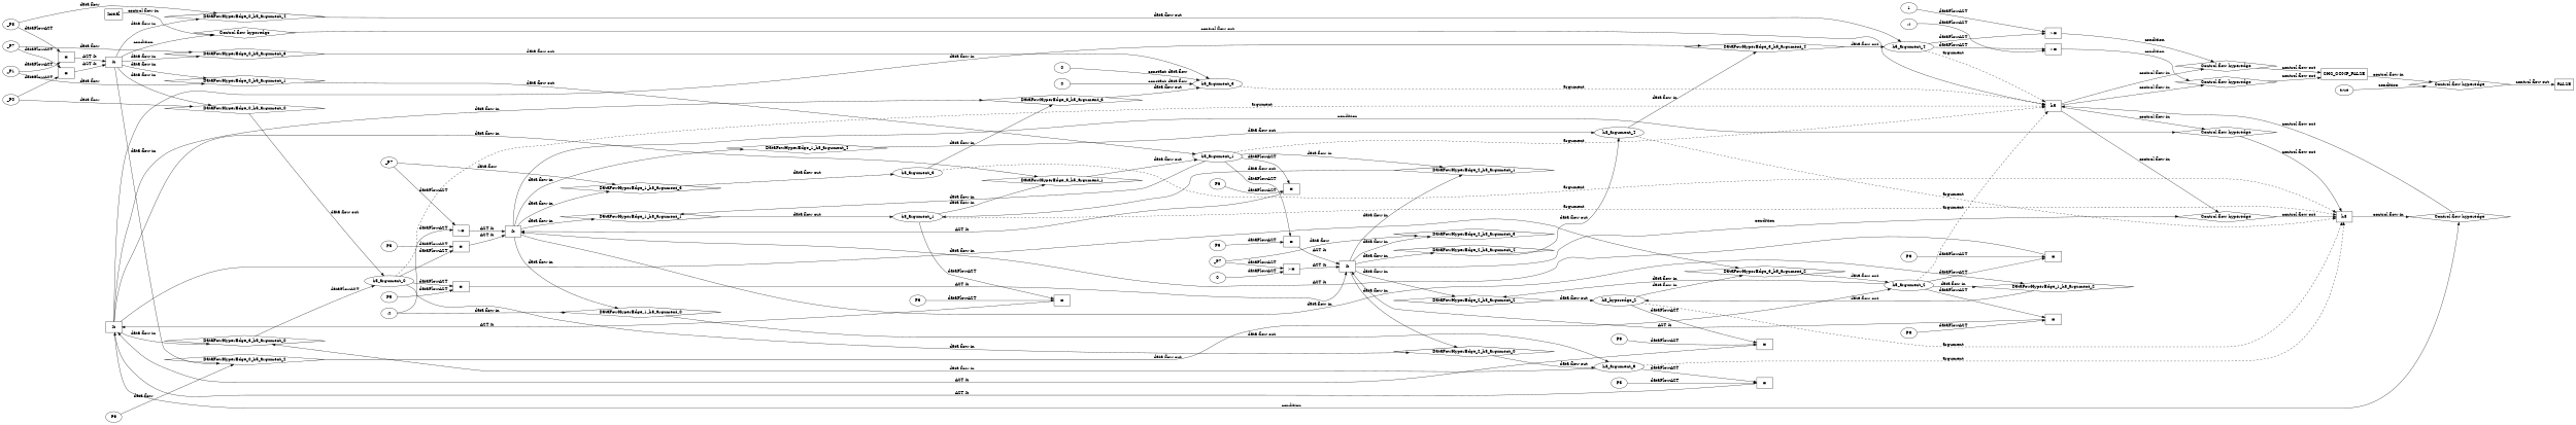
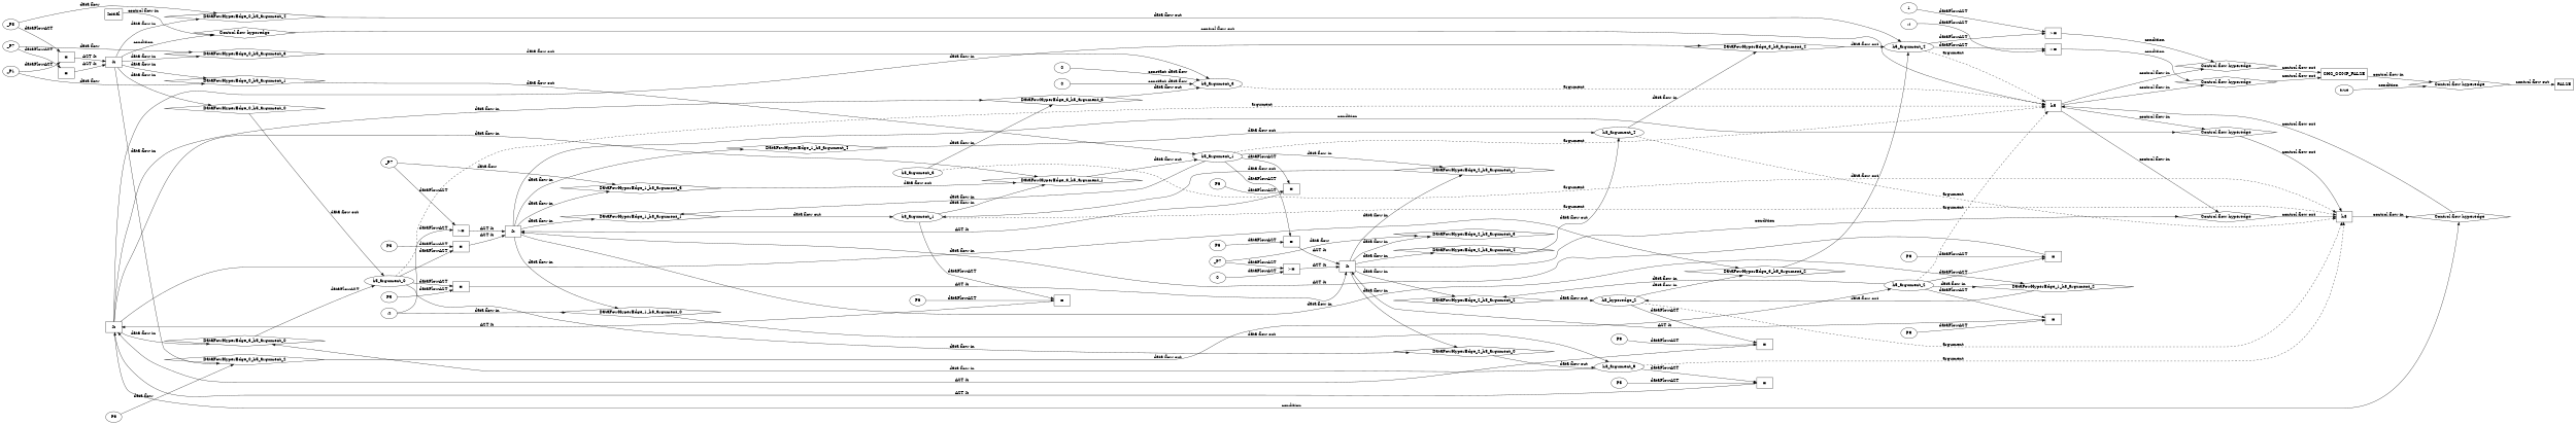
  digraph {
    rankdir=LR
    node [nodeName=argument0 shape=diamond]
    n1 [label=CHC_COMP_FALSE nodeName=CHC_COMP_FALSE shape=rect]
    n2 [label="Control flow hyperedge" nodeName=ControlFowHyperEdge_6]
    n3 [label=FALSE nodeName=FALSE shape=rect]
    n4 [label=h5 nodeName=h5 shape=rect]
    n5 [label="Control flow hyperedge" nodeName=ControlFowHyperEdge_1]
    n6 [label="Control flow hyperedge" nodeName=ControlFowHyperEdge_2]
    n7 [label="Control flow hyperedge" nodeName=ControlFowHyperEdge_4]
    n8 [label="Control flow hyperedge" nodeName=ControlFowHyperEdge_5]
    n9 [label=h8 nodeName=h8 shape=rect]
    n10 [label="Control flow hyperedge" nodeName=ControlFowHyperEdge_3]
    n11 [label=Initial nodeName=Initial shape=rect]
    n12 [label="Control flow hyperedge" nodeName=ControlFowHyperEdge_0]
    n13 [label=h5_argument_0 shape=oval]
    n14 [label="=" nodeName=xxxh8___h5_1xxxguard1_node_0 shape=rect]
    n15 [label="=" nodeName=xxxh8___h5_2xxxguard1_node_0 shape=rect]
    n16 [label=DataFowHyperEdge_2_h8_argument_0 nodeName=DataFowHyperEdge_2_h8_argument_0]
    n17 [label="&" nodeName=xxxh8___h5_1xxx_and shape=rect]
    n18 [label="&" nodeName=xxxh8___h5_2xxx_and shape=rect]
    n19 [label=DataFowHyperEdge_1_h8_argument_0 nodeName=DataFowHyperEdge_1_h8_argument_0]
    n20 [label=h8_argument_9 shape=oval]
    n21 [label=h5_argument_1 nodeName=argument1 shape=oval]
    n22 [label="=" nodeName=xxxh8___h5_1xxxguard2_node_0 shape=rect]
    n23 [label="=" nodeName=xxxh8___h5_2xxxguard2_node_0 shape=rect]
    n24 [label=DataFowHyperEdge_1_h8_argument_1 nodeName=DataFowHyperEdge_1_h8_argument_1]
    n25 [label=DataFowHyperEdge_2_h8_argument_1 nodeName=DataFowHyperEdge_2_h8_argument_1]
    n26 [label=h8_argument_1 nodeName=argument1 shape=oval]
    n27 [label=h5_argument_2 nodeName=argument2 shape=oval]
    n28 [label="=" nodeName=xxxh8___h5_1xxxguard3_node_0 shape=rect]
    n29 [label="=" nodeName=xxxh8___h5_2xxxguard3_node_0 shape=rect]
    n30 [label=DataFowHyperEdge_1_h8_argument_2 nodeName=DataFowHyperEdge_1_h8_argument_2]
    n31 [label=DataFowHyperEdge_2_h8_argument_2 nodeName=DataFowHyperEdge_2_h8_argument_2]
    n32 [label=h8_hyperedge_2 nodeName=argument2 shape=oval]
    n33 [label=h5_argument_3 nodeName=argument3 shape=oval]
    n34 [label=h5_argument_4 nodeName=argument4 shape=oval]
    n35 [label=">=" nodeName=xxxCHC_COMP_FALSE___h5_4xxxguard_0_node_0 shape=rect]
    n36 [label=">=" nodeName=xxxCHC_COMP_FALSE___h5_5xxxguard_0_node_0 shape=rect]
    n37 [label="=" nodeName=xxxh5___h8_3xxxguard_0_node_0 shape=rect]
    n38 [label=DataFowHyperEdge_3_h5_argument_0 nodeName=DataFowHyperEdge_3_h5_argument_0]
    n39 [label="&" nodeName=xxxh5___h8_3xxx_and shape=rect]
    n40 [label="=" nodeName=xxxh5___h8_3xxxguard1_node_0 shape=rect]
    n41 [label=DataFowHyperEdge_3_h5_argument_1 nodeName=DataFowHyperEdge_3_h5_argument_1]
    n42 [label="=" nodeName=xxxh5___h8_3xxxguard2_node_0 shape=rect]
    n43 [label=DataFowHyperEdge_3_h5_argument_2 nodeName=DataFowHyperEdge_3_h5_argument_2]
    n44 [label=h8_argument_3 nodeName=argument3 shape=oval]
    n45 [label=DataFowHyperEdge_3_h5_argument_3 nodeName=DataFowHyperEdge_3_h5_argument_3]
    n46 [label=h8_argument_4 nodeName=argument4 shape=oval]
    n47 [label=DataFowHyperEdge_3_h5_argument_4 nodeName=DataFowHyperEdge_3_h5_argument_4]
    n48 [label="&" nodeName=xxxh5___Initial_0xxx_and shape=rect]
    n49 [label=DataFowHyperEdge_0_h5_argument_3 nodeName=DataFowHyperEdge_0_h5_argument_3]
    n50 [label=DataFowHyperEdge_0_h5_argument_1 nodeName=DataFowHyperEdge_0_h5_argument_1]
    n51 [label=DataFowHyperEdge_0_h5_argument_0 nodeName=DataFowHyperEdge_0_h5_argument_0]
    n52 [label=DataFowHyperEdge_0_h5_argument_4 nodeName=DataFowHyperEdge_0_h5_argument_4]
    n53 [label=DataFowHyperEdge_0_h5_argument_2 nodeName=DataFowHyperEdge_0_h5_argument_2]
    n54 [label="=" nodeName=xxxh5___Initial_0xxxguard_0_node_0 shape=rect]
    n55 [label=_P8 nodeName=xxxh5___Initial_0xxxdataFlow3_node_0 shape=""]
    n56 [label=_P1 nodeName=xxxh5___Initial_0xxxdataFlow1_node_0 shape=""]
    n57 [label="=" nodeName=xxxh5___Initial_0xxxguard1_node_0 shape=rect]
    n58 [label=_P7 nodeName=xxxh5___Initial_0xxxdataFlow_0_node_0 shape=""]
-   n59 [label=_P0 nodeName=xxxh5___Initial_0xxxdataFlow2_node_0 shape=""]
    n60 [label=P9 nodeName=xxxh5___Initial_0xxxdataFlow4_node_0 shape=""]
    n61 [label=DataFowHyperEdge_1_h8_argument_3 nodeName=DataFowHyperEdge_1_h8_argument_3]
    n62 [label=DataFowHyperEdge_1_h8_argument_4 nodeName=DataFowHyperEdge_1_h8_argument_4]
    n63 [label=">=" nodeName=xxxh8___h5_1xxxguard_0_node_0 shape=rect]
    n64 [label=-2 nodeName=xxxh8___h5_1xxxguard_0_node_1 shape=""]
    n65 [label=_P7 nodeName=xxxh8___h5_1xxxdataFlow_0_node_0 shape=""]
    n66 [label=P5 nodeName=xxxh8___h5_1xxxguard1_node_1 shape=""]
    n67 [label=P6 nodeName=xxxh8___h5_1xxxguard2_node_1 shape=""]
    n68 [label=P9 nodeName=xxxh8___h5_1xxxguard3_node_1 shape=""]
    n69 [label=DataFowHyperEdge_2_h8_argument_3 nodeName=DataFowHyperEdge_2_h8_argument_3]
    n70 [label=DataFowHyperEdge_2_h8_argument_4 nodeName=DataFowHyperEdge_2_h8_argument_4]
    n71 [label=">=" nodeName=xxxh8___h5_2xxxguard_0_node_0 shape=rect]
    n72 [label=0 nodeName=xxxh8___h5_2xxxguard_0_node_2 shape=""]
    n73 [label=_P7 nodeName=xxxh8___h5_2xxxdataFlow_0_node_0 shape=""]
    n74 [label=P5 nodeName=xxxh8___h5_2xxxguard1_node_1 shape=""]
    n75 [label=P6 nodeName=xxxh8___h5_2xxxguard2_node_1 shape=""]
    n76 [label=P9 nodeName=xxxh8___h5_2xxxguard3_node_1 shape=""]
    n77 [label=P5 nodeName=xxxh5___h8_3xxxguard_0_node_1 shape=""]
    n78 [label=P6 nodeName=xxxh5___h8_3xxxguard1_node_1 shape=""]
    n79 [label=P9 nodeName=xxxh5___h8_3xxxguard2_node_1 shape=""]
    n80 [label=-1 nodeName=xxxCHC_COMP_FALSE___h5_4xxxguard_0_node_1 shape=""]
    n81 [label=1 nodeName=xxxCHC_COMP_FALSE___h5_5xxxguard_0_node_2 shape=""]
    n82 [label=true nodeName=xxxFALSE___CHC_COMP_FALSE_6xxxguard_0_node_0 shape=""]
    n83 [label=0 nodeName=xxxCHC_COMP_FALSE___h5_4xxxh5_argument_3_constant_0 shape=""]
    n84 [label=0 nodeName=xxxCHC_COMP_FALSE___h5_5xxxh5_argument_3_constant_0 shape=""]
    n1 -> n2 [label="control flow in"]
    n2 -> n3 [label="control flow out"]
    n4 -> n5 [label="control flow in"]
    n4 -> n6 [label="control flow in"]
    n4 -> n7 [label="control flow in"]
    n4 -> n8 [label="control flow in"]
    n5 -> n9 [label="control flow out"]
    n6 -> n9 [label="control flow out"]
    n7 -> n1 [label="control flow out"]
    n8 -> n1 [label="control flow out"]
    n9 -> n10 [label="control flow in"]
    n10 -> n4 [label="control flow out"]
    n11 -> n12 [label="control flow in"]
    n12 -> n4 [label="control flow out"]
    n13 -> n4 [label=argument style=dashed]
    n13 -> n14 [label=dataFlowAST]
    n13 -> n15 [label=dataFlowAST]
    n13 -> n16 [label="data flow in"]
    n14 -> n17 [label="AST &"]
    n15 -> n18 [label="AST &"]
    n16 -> n20 [label="data flow out"]
    n17 -> n5 [label=condition]
    n17 -> n19 [label="data flow in"]
    n17 -> n24 [label="data flow in"]
    n17 -> n30 [label="data flow in"]
    n17 -> n61 [label="data flow in"]
    n17 -> n62 [label="data flow in"]
    n18 -> n6 [label=condition]
    n18 -> n16 [label="data flow in"]
    n18 -> n25 [label="data flow in"]
    n18 -> n31 [label="data flow in"]
    n18 -> n69 [label="data flow in"]
    n18 -> n70 [label="data flow in"]
    n19 -> n20 [label="data flow out"]
    n20 -> n9 [label=argument style=dashed]
    n20 -> n37 [label=dataFlowAST]
    n20 -> n38 [label="data flow in"]
    n21 -> n4 [label=argument style=dashed]
    n21 -> n22 [label=dataFlowAST]
    n21 -> n23 [label=dataFlowAST]
    n21 -> n24 [label="data flow in"]
    n21 -> n25 [label="data flow in"]
    n22 -> n17 [label="AST &"]
    n23 -> n18 [label="AST &"]
    n24 -> n26 [label="data flow out"]
    n25 -> n26 [label="data flow out"]
    n26 -> n9 [label=argument style=dashed]
    n26 -> n40 [label=dataFlowAST]
    n26 -> n41 [label="data flow in"]
    n27 -> n4 [label=argument style=dashed]
    n27 -> n28 [label=dataFlowAST]
    n27 -> n29 [label=dataFlowAST]
    n27 -> n30 [label="data flow in"]
    n27 -> n31 [label="data flow in"]
    n28 -> n17 [label="AST &"]
    n29 -> n18 [label="AST &"]
    n30 -> n32 [label="data flow out"]
    n31 -> n32 [label="data flow out"]
    n32 -> n9 [label=argument style=dashed]
    n32 -> n42 [label=dataFlowAST]
    n32 -> n43 [label="data flow in"]
    n33 -> n4 [label=argument style=dashed]
    n34 -> n4 [label=argument style=dashed]
    n34 -> n35 [label=dataFlowAST]
    n34 -> n36 [label=dataFlowAST]
    n35 -> n7 [label=condition]
    n36 -> n8 [label=condition]
    n37 -> n39 [label="AST &"]
    n38 -> n13 [label=dataFlowAST]
    n39 -> n10 [label=condition]
    n39 -> n38 [label="data flow in"]
    n39 -> n41 [label="data flow in"]
    n39 -> n43 [label="data flow in"]
    n39 -> n45 [label="data flow in"]
    n39 -> n47 [label="data flow in"]
    n40 -> n39 [label="AST &"]
    n41 -> n21 [label="data flow out"]
    n42 -> n39 [label="AST &"]
-   n43 -> n27 [label="data flow out"]
+   n43 -> n34 [label="data flow out"]
    n44 -> n9 [label=argument style=dashed]
    n44 -> n45 [label="data flow in"]
    n45 -> n33 [label="data flow out"]
    n46 -> n9 [label=argument style=dashed]
    n46 -> n47 [label="data flow in"]
    n47 -> n34 [label="data flow out"]
    n48 -> n12 [label=condition]
    n48 -> n49 [label="data flow in"]
    n48 -> n50 [label="data flow in"]
    n48 -> n51 [label="data flow in"]
    n48 -> n52 [label="data flow in"]
    n48 -> n53 [label="data flow in"]
    n49 -> n33 [label="data flow out"]
    n50 -> n21 [label="data flow out"]
    n51 -> n13 [label="data flow out"]
    n52 -> n34 [label="data flow out"]
    n53 -> n27 [label="data flow out"]
    n54 -> n48 [label="AST &"]
    n55 -> n52 [label="data flow"]
    n55 -> n54 [label=dataFlowAST]
    n56 -> n50 [label="data flow"]
    n56 -> n54 [label=dataFlowAST]
    n57 -> n48 [label="AST &"]
    n58 -> n49 [label="data flow"]
    n58 -> n57 [label=dataFlowAST]
-   n59 -> n51 [label="data flow"]
-   n59 -> n57 [label=dataFlowAST]
    n60 -> n53 [label="data flow"]
-   n61 -> n44 [label="data flow out"]
+   n61 -> n41 [label="data flow out"]
    n62 -> n46 [label="data flow out"]
    n63 -> n17 [label="AST &"]
    n64 -> n19 [label="data flow in"]
    n64 -> n63 [label=dataFlowAST]
    n65 -> n61 [label="data flow"]
    n65 -> n63 [label=dataFlowAST]
    n66 -> n14 [label=dataFlowAST]
    n67 -> n22 [label=dataFlowAST]
    n68 -> n28 [label=dataFlowAST]
    n70 -> n46 [label="data flow out"]
    n71 -> n18 [label="AST &"]
    n72 -> n71 [label=dataFlowAST]
    n73 -> n69 [label="data flow"]
    n73 -> n71 [label=dataFlowAST]
    n74 -> n15 [label=dataFlowAST]
    n75 -> n23 [label=dataFlowAST]
    n76 -> n29 [label=dataFlowAST]
    n77 -> n37 [label=dataFlowAST]
    n78 -> n40 [label=dataFlowAST]
    n79 -> n42 [label=dataFlowAST]
    n80 -> n35 [label=dataFlowAST]
    n81 -> n36 [label=dataFlowAST]
    n82 -> n2 [label=condition]
    n83 -> n33 [label="constant data flow"]
    n84 -> n33 [label="constant data flow"]
  }
